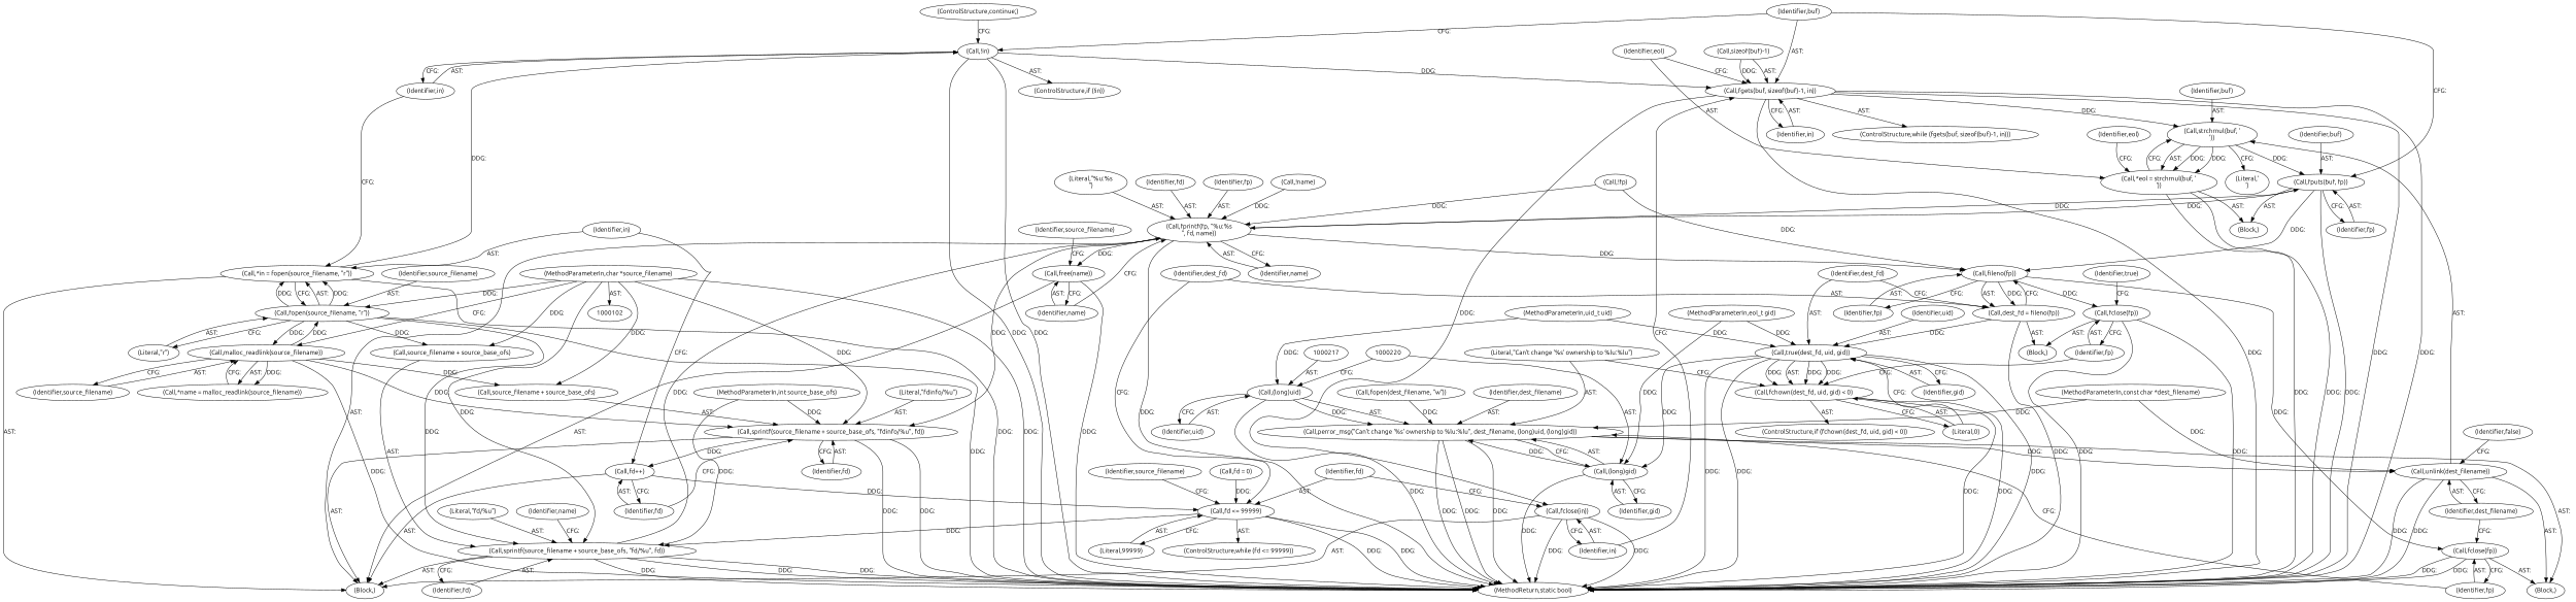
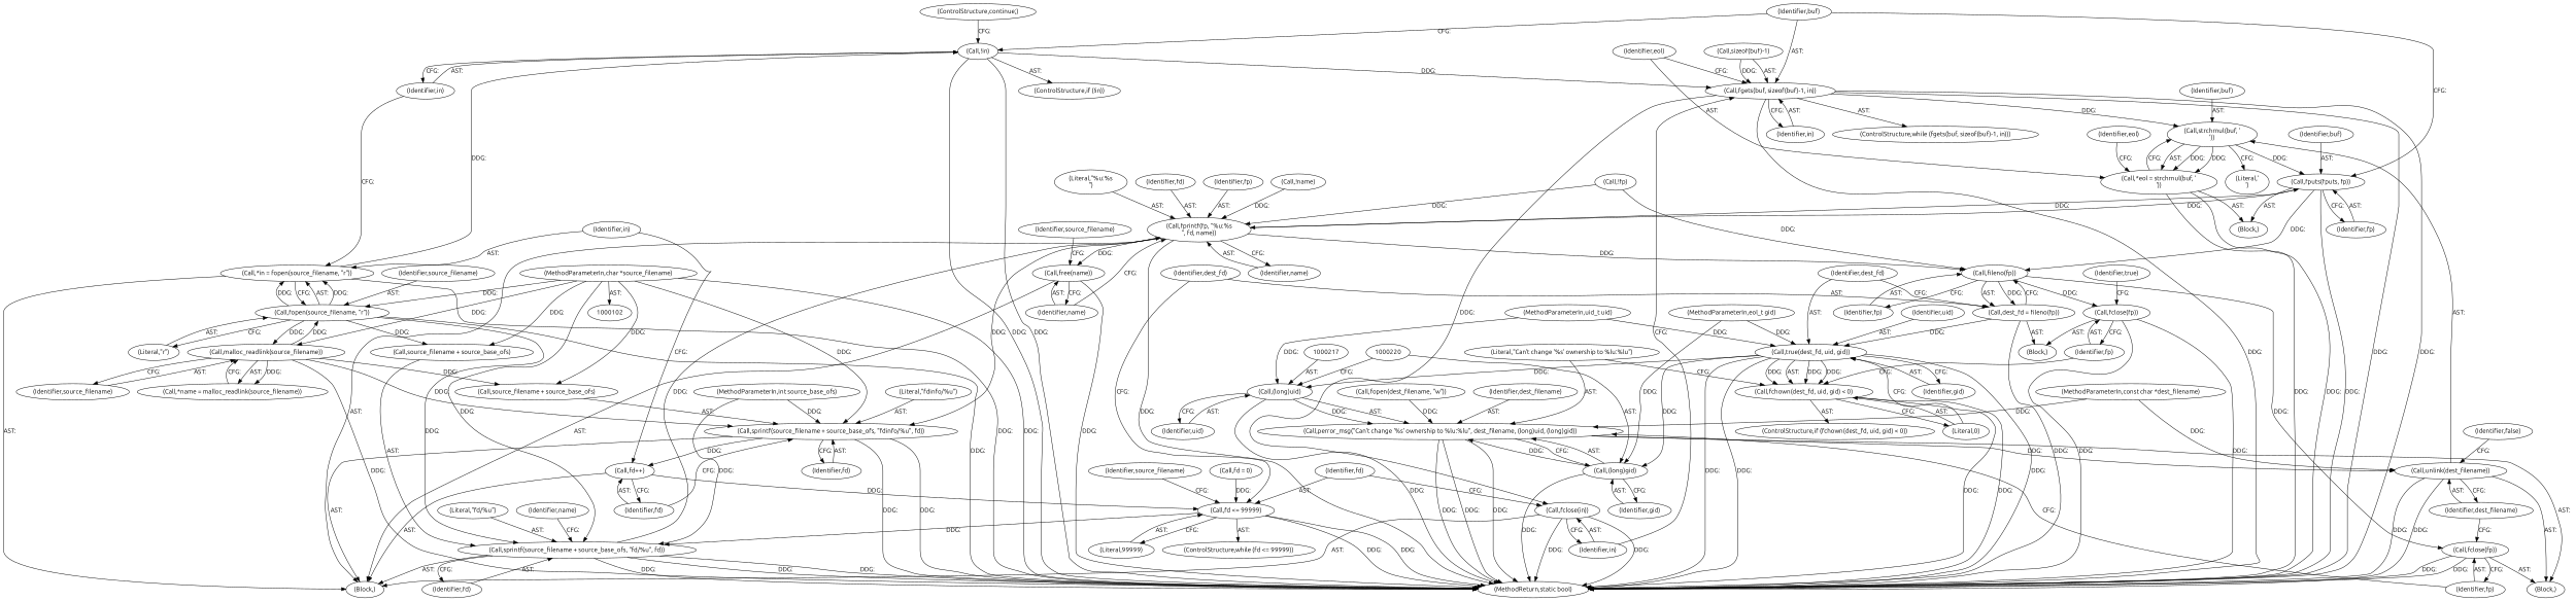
  digraph {
    fontname=Ubuntu
    node [fontname=Ubuntu]
    edge [fontname=Ubuntu]
    n1 [label="(Call,!in)"]
    n2 [label="(Call,fgets(buf, sizeof(buf)-1, in))"]
    n3 [label="(ControlStructure,if (!in))"]
    n4 [label="(MethodReturn,static bool)"]
    n5 [label="(Identifier,in)"]
    n6 [label="(Call,strchrnul(buf, '\n'))"]
    n7 [label="(Call,fclose(in))"]
    n8 [label="(Identifier,in)"]
    n9 [label="(ControlStructure,while (fgets(buf, sizeof(buf)-1, in)))"]
    n10 [label="(Call,*in = fopen(source_filename, \"r\"))"]
    n11 [label="(Call,fopen(source_filename, \"r\"))"]
    n12 [label="(Block,)"]
    n13 [label="(Call,malloc_readlink(source_filename))"]
    n14 [label="(Call,sprintf(source_filename + source_base_ofs, \"fd/%u\", fd))"]
    n15 [label="(Literal,\"r\")"]
    n16 [label="(Call,source_filename + source_base_ofs)"]
    n17 [label="(Call,sprintf(source_filename + source_base_ofs, \"fdinfo/%u\", fd))"]
    n18 [label="(Call,source_filename + source_base_ofs)"]
    n19 [label="(Identifier,source_filename)"]
    n20 [label="(Call,*name = malloc_readlink(source_filename))"]
    n21 [label="(Call,fprintf(fp, \"%u:%s\n\", fd, name))"]
    n22 [label="(Identifier,fd)"]
    n23 [label="(MethodParameterIn,char *source_filename)"]
    1000102
    n25 [label="(Call,fd++)"]
    n26 [label="(Identifier,fd)"]
    n27 [label="(Call,*eol = strchrnul(buf, '\n'))"]
-   n28 [label="(Call,fputs(buf, fp))"]
+   n28 [label="(Call,fputs(fputs, fp))"]
    n29 [label="(Literal,'\n')"]
    n30 [label="(Identifier,in)"]
    n31 [label="(Block,)"]
    n32 [label="(Call,fileno(fp))"]
    n33 [label="(Identifier,fp)"]
    n34 [label="(Call,free(name))"]
    n35 [label="(Identifier,name)"]
    n36 [label="(Call,dest_fd = fileno(fp))"]
    n37 [label="(Call,fclose(fp))"]
    n38 [label="(Call,fclose(fp))"]
    n39 [label="(Identifier,fp)"]
    n40 [label="(Identifier,name)"]
    n41 [label="(Call,fd <= 99999)"]
    n42 [label="(Identifier,fd)"]
    n43 [label="(ControlStructure,while (fd <= 99999))"]
    n44 [label="(Literal,99999)"]
    n45 [label="(Call,true(dest_fd, uid, gid))"]
    n46 [label="(Block,)"]
    n47 [label="(Block,)"]
    n48 [label="(Identifier,fp)"]
    n49 [label="(Identifier,fp)"]
    n50 [label="(Call,fchown(dest_fd, uid, gid) < 0)"]
    n51 [label="(Call,(long)uid)"]
    n52 [label="(Call,(long)gid)"]
    n53 [label="(Identifier,gid)"]
    n54 [label="(Literal,0)"]
    n55 [label="(ControlStructure,if (fchown(dest_fd, uid, gid) < 0))"]
    n56 [label="(Call,perror_msg(\"Can't change '%s' ownership to %lu:%lu\", dest_filename, (long)uid, (long)gid))"]
    n57 [label="(Identifier,uid)"]
    n58 [label="(Identifier,gid)"]
    n59 [label="(Call,unlink(dest_filename))"]
    n60 [label="(Identifier,dest_filename)"]
    n61 [label="(Literal,\"fd/%u\")"]
    n62 [label="(Identifier,false)"]
    n63 [label="(Identifier,name)"]
    n64 [label="(Identifier,eol)"]
    n65 [label="(Identifier,buf)"]
    n66 [label="(Identifier,buf)"]
    n67 [label="(Identifier,eol)"]
    n68 [label="(Identifier,source_filename)"]
    n69 [label="(Identifier,uid)"]
    n70 [label="(Call,sizeof(buf)-1)"]
    n71 [label="(Call,!fp)"]
    n72 [label="(ControlStructure,continue;)"]
    n73 [label="(MethodParameterIn,int source_base_ofs)"]
    n74 [label="(MethodParameterIn,eol_t gid)"]
    n75 [label="(Identifier,source_filename)"]
    n76 [label="(Identifier,in)"]
    n77 [label="(Call,!name)"]
    n78 [label="(Literal,\"fdinfo/%u\")"]
    n79 [label="(Identifier,fd)"]
    n80 [label="(Literal,\"%u:%s\n\")"]
    n81 [label="(Call,fd = 0)"]
    n82 [label="(Call,fopen(dest_filename, \"w\"))"]
    n83 [label="(Identifier,buf)"]
    n84 [label="(Identifier,source_filename)"]
    n85 [label="(Identifier,fd)"]
    n86 [label="(Identifier,fp)"]
    n87 [label="(Literal,\"Can't change '%s' ownership to %lu:%lu\")"]
    n88 [label="(MethodParameterIn,const char *dest_filename)"]
    n89 [label="(MethodParameterIn,uid_t uid)"]
    n90 [label="(Identifier,true)"]
    n91 [label="(Identifier,dest_filename)"]
    n92 [label="(Identifier,dest_fd)"]
    n93 [label="(Identifier,dest_fd)"]
    1000217
    1000220
    n1 -> n2 [label="DDG: "]
    n1 -> n3 [label="AST: "]
    n1 -> n4 [label="DDG: "]
    n1 -> n4 [label="DDG: "]
    n1 -> n5 [label="CFG: "]
    n2 -> n4 [label="DDG: "]
    n2 -> n4 [label="DDG: "]
    n2 -> n4 [label="DDG: "]
    n2 -> n6 [label="DDG: "]
    n2 -> n7 [label="DDG: "]
    n2 -> n8 [label="CFG: "]
    n2 -> n9 [label="AST: "]
    n5 -> n1 [label="AST: "]
    n5 -> n10 [label="CFG: "]
    n6 -> n27 [label="AST: "]
    n6 -> n27 [label="DDG: "]
    n6 -> n27 [label="DDG: "]
    n6 -> n28 [label="DDG: "]
    n6 -> n29 [label="CFG: "]
    n7 -> n4 [label="DDG: "]
    n7 -> n4 [label="DDG: "]
    n7 -> n12 [label="AST: "]
    n7 -> n30 [label="CFG: "]
    n8 -> n2 [label="AST: "]
    n10 -> n1 [label="DDG: "]
    n10 -> n4 [label="DDG: "]
    n10 -> n11 [label="CFG: "]
    n10 -> n12 [label="AST: "]
    n11 -> n4 [label="DDG: "]
    n11 -> n10 [label="AST: "]
    n11 -> n10 [label="DDG: "]
    n11 -> n10 [label="DDG: "]
    n11 -> n13 [label="DDG: "]
    n11 -> n14 [label="DDG: "]
    n11 -> n15 [label="CFG: "]
    n11 -> n16 [label="DDG: "]
    n13 -> n4 [label="DDG: "]
    n13 -> n11 [label="DDG: "]
    n13 -> n17 [label="DDG: "]
    n13 -> n18 [label="DDG: "]
    n13 -> n19 [label="CFG: "]
    n13 -> n20 [label="AST: "]
    n13 -> n20 [label="DDG: "]
    n14 -> n4 [label="DDG: "]
    n14 -> n4 [label="DDG: "]
    n14 -> n4 [label="DDG: "]
    n14 -> n12 [label="AST: "]
    n14 -> n21 [label="DDG: "]
    n14 -> n22 [label="CFG: "]
    n15 -> n11 [label="AST: "]
    n16 -> n14 [label="AST: "]
    n17 -> n4 [label="DDG: "]
    n17 -> n4 [label="DDG: "]
    n17 -> n12 [label="AST: "]
    n17 -> n25 [label="DDG: "]
    n17 -> n26 [label="CFG: "]
    n18 -> n17 [label="AST: "]
    n19 -> n13 [label="AST: "]
    n20 -> n13 [label="CFG: "]
    n21 -> n4 [label="DDG: "]
    n21 -> n12 [label="AST: "]
    n21 -> n17 [label="DDG: "]
    n21 -> n28 [label="DDG: "]
    n21 -> n32 [label="DDG: "]
    n21 -> n34 [label="DDG: "]
    n21 -> n35 [label="CFG: "]
    n22 -> n14 [label="AST: "]
    n23 -> n4 [label="DDG: "]
    n23 -> n11 [label="DDG: "]
-   n23 -> n13 [label="CFG: "]
+   n23 -> n13 [label="DDG: "]
    n23 -> n14 [label="DDG: "]
    n23 -> n16 [label="DDG: "]
    n23 -> n17 [label="DDG: "]
    n23 -> n18 [label="DDG: "]
    n23 -> 1000102 [label="AST: "]
    n25 -> n12 [label="AST: "]
    n25 -> n41 [label="DDG: "]
    n25 -> n42 [label="CFG: "]
    n26 -> n17 [label="AST: "]
    n27 -> n4 [label="DDG: "]
    n27 -> n4 [label="DDG: "]
    n27 -> n6 [label="CFG: "]
    n27 -> n31 [label="AST: "]
    n28 -> n4 [label="DDG: "]
    n28 -> n21 [label="DDG: "]
    n28 -> n31 [label="AST: "]
    n28 -> n32 [label="DDG: "]
    n28 -> n33 [label="CFG: "]
    n30 -> n2 [label="CFG: "]
    n30 -> n7 [label="AST: "]
    n32 -> n36 [label="AST: "]
    n32 -> n36 [label="DDG: "]
    n32 -> n37 [label="DDG: "]
    n32 -> n38 [label="DDG: "]
    n32 -> n39 [label="CFG: "]
    n33 -> n28 [label="AST: "]
    n34 -> n4 [label="DDG: "]
    n34 -> n12 [label="AST: "]
    n34 -> n40 [label="CFG: "]
    n35 -> n21 [label="AST: "]
    n36 -> n4 [label="DDG: "]
    n36 -> n32 [label="CFG: "]
    n36 -> n45 [label="DDG: "]
    n36 -> n46 [label="AST: "]
    n37 -> n4 [label="DDG: "]
    n37 -> n4 [label="DDG: "]
    n37 -> n47 [label="AST: "]
    n37 -> n48 [label="CFG: "]
    n38 -> n4 [label="DDG: "]
    n38 -> n4 [label="DDG: "]
    n38 -> n46 [label="AST: "]
    n38 -> n49 [label="CFG: "]
    n39 -> n32 [label="AST: "]
    n40 -> n21 [label="CFG: "]
    n40 -> n34 [label="AST: "]
    n41 -> n4 [label="DDG: "]
    n41 -> n4 [label="DDG: "]
    n41 -> n14 [label="DDG: "]
    n41 -> n43 [label="AST: "]
    n41 -> n44 [label="CFG: "]
    n42 -> n17 [label="CFG: "]
    n42 -> n25 [label="AST: "]
    n44 -> n41 [label="AST: "]
    n45 -> n4 [label="DDG: "]
    n45 -> n4 [label="DDG: "]
    n45 -> n4 [label="DDG: "]
    n45 -> n50 [label="AST: "]
    n45 -> n50 [label="DDG: "]
    n45 -> n50 [label="DDG: "]
    n45 -> n50 [label="DDG: "]
+   n45 -> n51 [label="DDG: "]
    n45 -> n52 [label="DDG: "]
    n45 -> n53 [label="CFG: "]
    n48 -> n37 [label="AST: "]
    n48 -> n56 [label="CFG: "]
    n49 -> n38 [label="AST: "]
    n49 -> n50 [label="CFG: "]
    n50 -> n4 [label="DDG: "]
    n50 -> n4 [label="DDG: "]
    n50 -> n54 [label="CFG: "]
    n50 -> n55 [label="AST: "]
    n51 -> n4 [label="DDG: "]
    n51 -> n56 [label="AST: "]
    n51 -> n56 [label="DDG: "]
    n51 -> n57 [label="CFG: "]
    n52 -> n4 [label="DDG: "]
    n52 -> n56 [label="AST: "]
    n52 -> n56 [label="DDG: "]
    n52 -> n58 [label="CFG: "]
    n53 -> n45 [label="AST: "]
    n54 -> n45 [label="CFG: "]
    n54 -> n50 [label="AST: "]
    n56 -> n4 [label="DDG: "]
    n56 -> n4 [label="DDG: "]
    n56 -> n4 [label="DDG: "]
    n56 -> n47 [label="AST: "]
    n56 -> n52 [label="CFG: "]
    n56 -> n59 [label="DDG: "]
    n57 -> n51 [label="AST: "]
    n58 -> n52 [label="AST: "]
    n59 -> n4 [label="DDG: "]
    n59 -> n4 [label="DDG: "]
    n59 -> n6 [label="AST: "]
    n59 -> n47 [label="AST: "]
    n59 -> n60 [label="CFG: "]
    n60 -> n37 [label="CFG: "]
    n60 -> n59 [label="AST: "]
    n61 -> n14 [label="AST: "]
    n62 -> n59 [label="CFG: "]
    n63 -> n14 [label="CFG: "]
    n64 -> n27 [label="CFG: "]
    n65 -> n6 [label="AST: "]
    n66 -> n1 [label="CFG: "]
    n66 -> n2 [label="AST: "]
    n66 -> n28 [label="CFG: "]
    n67 -> n2 [label="CFG: "]
    n67 -> n27 [label="AST: "]
    n68 -> n41 [label="CFG: "]
    n69 -> n45 [label="AST: "]
    n70 -> n2 [label="AST: "]
    n70 -> n2 [label="DDG: "]
    n71 -> n21 [label="DDG: "]
    n71 -> n32 [label="DDG: "]
    n72 -> n1 [label="CFG: "]
    n73 -> n14 [label="DDG: "]
    n73 -> n17 [label="DDG: "]
    n74 -> n45 [label="DDG: "]
    n74 -> n52 [label="DDG: "]
    n75 -> n34 [label="CFG: "]
    n76 -> n10 [label="AST: "]
    n76 -> n25 [label="CFG: "]
    n77 -> n21 [label="DDG: "]
    n78 -> n17 [label="AST: "]
    n79 -> n7 [label="CFG: "]
    n79 -> n41 [label="AST: "]
    n80 -> n21 [label="AST: "]
    n81 -> n41 [label="DDG: "]
    n82 -> n56 [label="DDG: "]
    n83 -> n28 [label="AST: "]
    n84 -> n11 [label="AST: "]
    n85 -> n21 [label="AST: "]
    n86 -> n21 [label="AST: "]
    n87 -> n50 [label="CFG: "]
    n87 -> n56 [label="AST: "]
    n88 -> n56 [label="DDG: "]
    n88 -> n59 [label="DDG: "]
    n89 -> n45 [label="DDG: "]
    n89 -> n51 [label="DDG: "]
    n90 -> n38 [label="CFG: "]
    n91 -> n56 [label="AST: "]
    n92 -> n36 [label="CFG: "]
    n92 -> n45 [label="AST: "]
    n93 -> n36 [label="AST: "]
    n93 -> n41 [label="CFG: "]
    1000217 -> n51 [label="AST: "]
    1000220 -> n51 [label="CFG: "]
    1000220 -> n52 [label="AST: "]
  }
